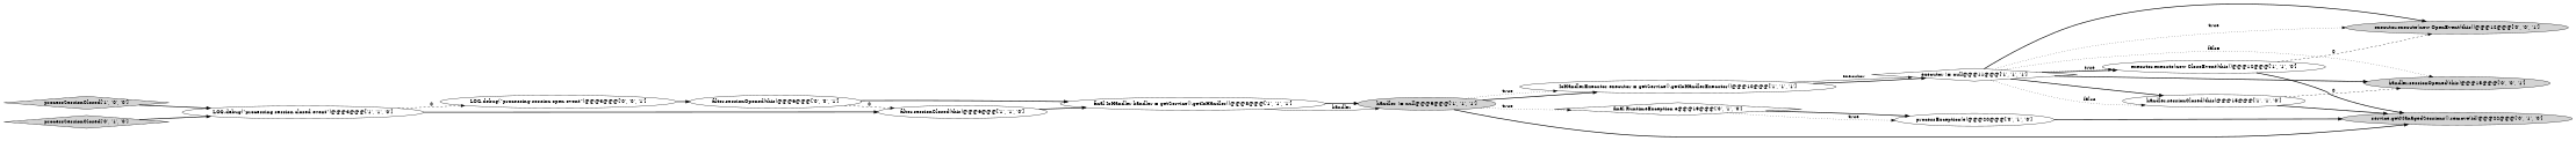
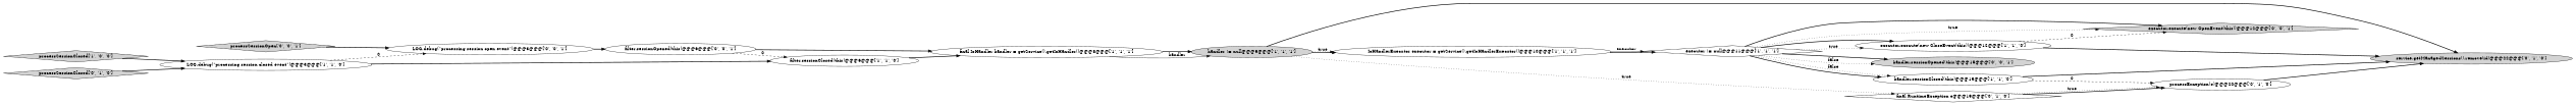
  digraph {
    rankdir=LR
    node [fillcolor=white shape=ellipse style=filled]
    edge [style=bold]
    n1 [fillcolor=lightgray label="handler != null@@@9@@@['1', '1', '1']"]
    n2 [fillcolor=lightgray label="service.getManagedSessions().remove(id)@@@22@@@['0', '1', '0']"]
    n3 [label="IoHandlerExecutor executor = getService().getIoHandlerExecutor()@@@10@@@['1', '1', '1']"]
    n4 [label="final RuntimeException e@@@19@@@['0', '1', '0']" shape=diamond]
    n5 [label="executor != null@@@11@@@['1', '1', '1']" shape=diamond]
    n6 [label="handler.sessionClosed(this)@@@15@@@['1', '1', '0']"]
    n7 [fillcolor=lightgray label="handler.sessionOpened(this)@@@15@@@['0', '0', '1']"]
    n8 [label="executor.execute(new CloseEvent(this))@@@12@@@['1', '1', '0']"]
-   n9 [fillcolor=lightgray label="executor.execute(new OpenEvent(this))@@@12@@@['0', '0', '1']"]
+   n9 [fillcolor=lightgray label="executor.execute(new OpenEvent(this))@@@12@@@['0', '0', '1']" shape=diamond]
+   n10 [fillcolor=lightgray label="processSessionOpen['0', '0', '1']" shape=diamond]
    n11 [label="LOG.debug(\"processing session open event\")@@@3@@@['0', '0', '1']"]
    n12 [label="filter.sessionOpened(this)@@@6@@@['0', '0', '1']"]
    n13 [label="processException(e)@@@20@@@['0', '1', '0']"]
    n14 [label="final IoHandler handler = getService().getIoHandler()@@@8@@@['1', '1', '1']"]
    n15 [label="filter.sessionClosed(this)@@@6@@@['1', '1', '0']"]
    n16 [fillcolor=lightgray label="processSessionClosed['1', '0', '0']" shape=diamond]
    n17 [label="LOG.debug(\"processing session closed event\")@@@3@@@['1', '1', '0']"]
    n18 [fillcolor=lightgray label="processSessionClosed['0', '1', '0']" shape=diamond]
    n1 -> n2
    n1 -> n3 [label=true style=dotted]
    n1 -> n3
    n1 -> n4 [label=true style=dotted]
    n3 -> n5 [label=executor style=solid]
    n3 -> n5
    n4 -> n13 [label=true style=dotted]
    n4 -> n13
    n5 -> n6 [label=false style=dotted]
    n5 -> n6
    n5 -> n7
    n5 -> n7 [label=false style=dotted]
    n5 -> n8
    n5 -> n8 [label=true style=dotted]
    n5 -> n9
    n5 -> n9 [label=true style=dotted]
    n6 -> n2
-   n6 -> n7 [label=0 style=dashed]
+   n6 -> n13 [label=0 style=dashed]
    n8 -> n2
    n8 -> n9 [label=0 style=dashed]
+   n10 -> n11
    n11 -> n12
    n12 -> n14
    n12 -> n15 [label=0 style=dashed]
    n13 -> n2
    n14 -> n1
    n14 -> n1 [label=handler style=solid]
    n15 -> n14
    n16 -> n17
    n17 -> n11 [label=0 style=dashed]
    n17 -> n15
    n18 -> n17
  }
